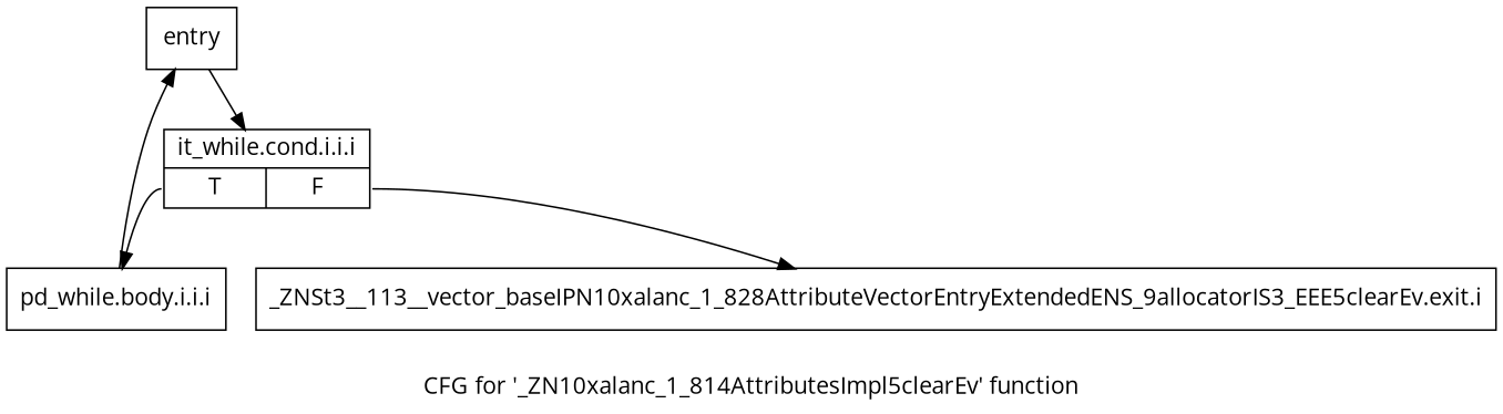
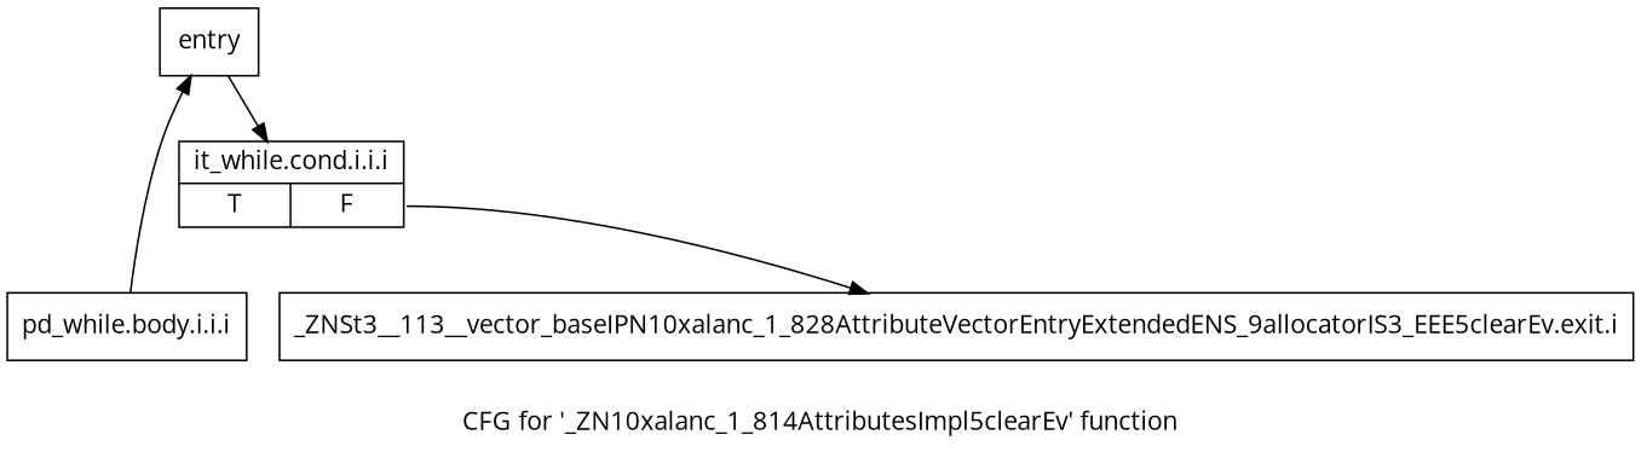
  digraph {
    fontname="Open Sans"
    label="CFG for '_ZN10xalanc_1_814AttributesImpl5clearEv' function"
    node [fontname="Open Sans" shape=record]
    edge [fontname="Open Sans"]
    n1 [label="{entry}"]
    n2 [label="{it_while.cond.i.i.i|{<s0>T|<s1>F}}"]
    n3 [label="{pd_while.body.i.i.i}"]
    n4 [label="{_ZNSt3__113__vector_baseIPN10xalanc_1_828AttributeVectorEntryExtendedENS_9allocatorIS3_EEE5clearEv.exit.i}"]
    n1 -> n2
-   n2 -> n3 [tailport=s0]
    n2 -> n4 [tailport=s1]
    n3 -> n1
  }
